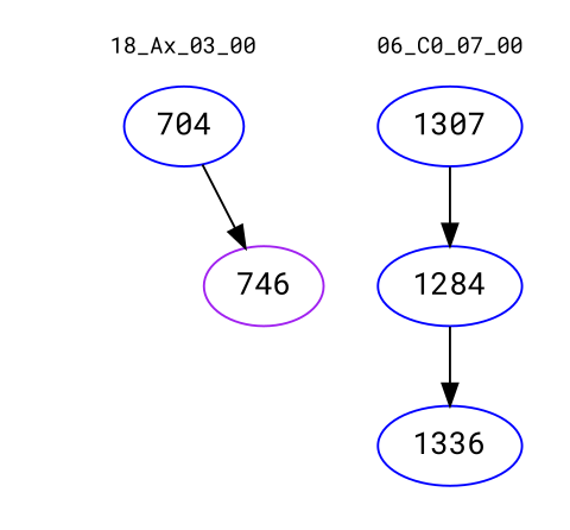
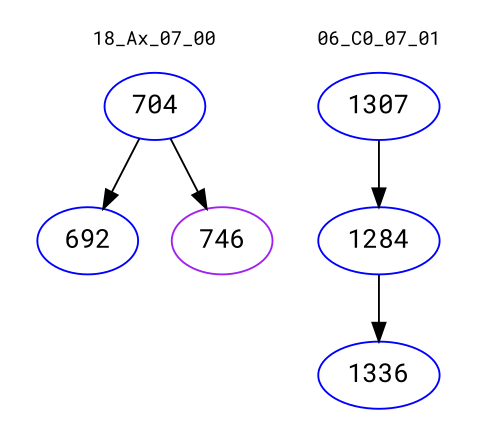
  digraph {
    fontname="Roboto Mono"
    node [color=blue fontname="Roboto Mono"]
    edge [color=black fontname="Roboto Mono"]
    n1 [label=704]
+   n2 [label=692]
    n3 [color=purple label=746]
    n4 [label=1307]
    n5 [label=1284]
    n6 [label=1336]
    subgraph cluster_1 {
      color=white
      fontsize=10
-     label="18_Ax_03_00"
+     label="18_Ax_07_00"
      n1
+     n2
      n3
    }
    subgraph cluster_2 {
      color=white
      fontsize=10
-     label="06_C0_07_00"
+     label="06_C0_07_01"
      n4
      n5
      n6
    }
+   n1 -> n2
    n1 -> n3
    n4 -> n5
    n5 -> n6
  }
